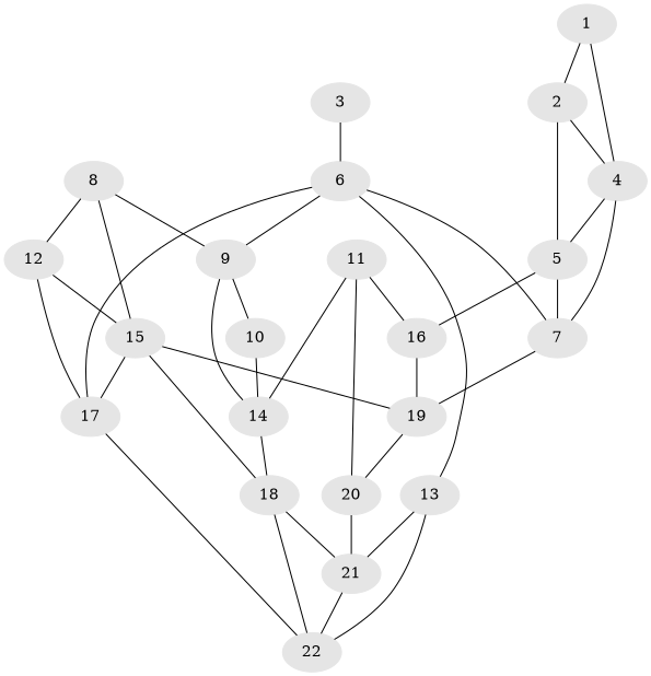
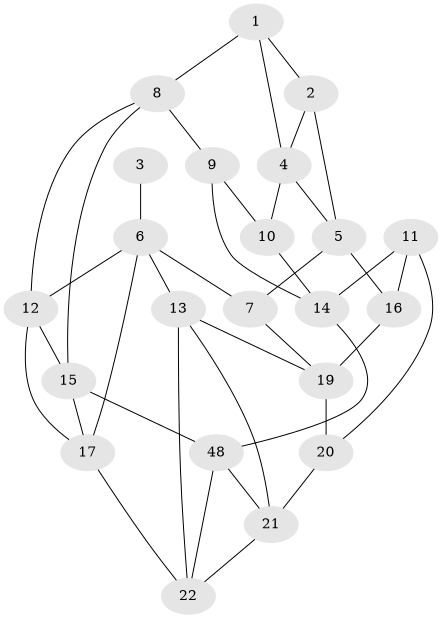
  graph {
    node [color=gray90 style=filled]
    edge [weight=1.0]
    1
    2
    4
    8
    5
    10
    12
    9
    15
    3
    6
    7
    16
    13
    17
    14
    19
    22
    21
    20
-   18
+   18 [label=48]
    11
    1 -- 2
    1 -- 4
+   1 -- 8
    2 -- 4
    2 -- 5
    4 -- 5
-   4 -- 7 [weight=2.0]
+   4 -- 10 [weight=2.0]
    8 -- 12
    8 -- 9
    8 -- 15
    5 -- 7
    5 -- 16
    10 -- 14
    12 -- 15
    12 -- 17
    9 -- 10
    9 -- 14
    15 -- 17
    15 -- 18
    3 -- 6 [weight=2.0]
-   6 -- 9
+   6 -- 12
    6 -- 7
    6 -- 13
    6 -- 17
    7 -- 19
    16 -- 19 [weight=2.0]
-   15 -- 19
+   13 -- 19
    13 -- 22
    13 -- 21
    17 -- 22
    14 -- 18
    19 -- 20
    21 -- 22
    20 -- 21 [weight=2.0]
    18 -- 22
    18 -- 21
    11 -- 16
    11 -- 14
    11 -- 20
  }
